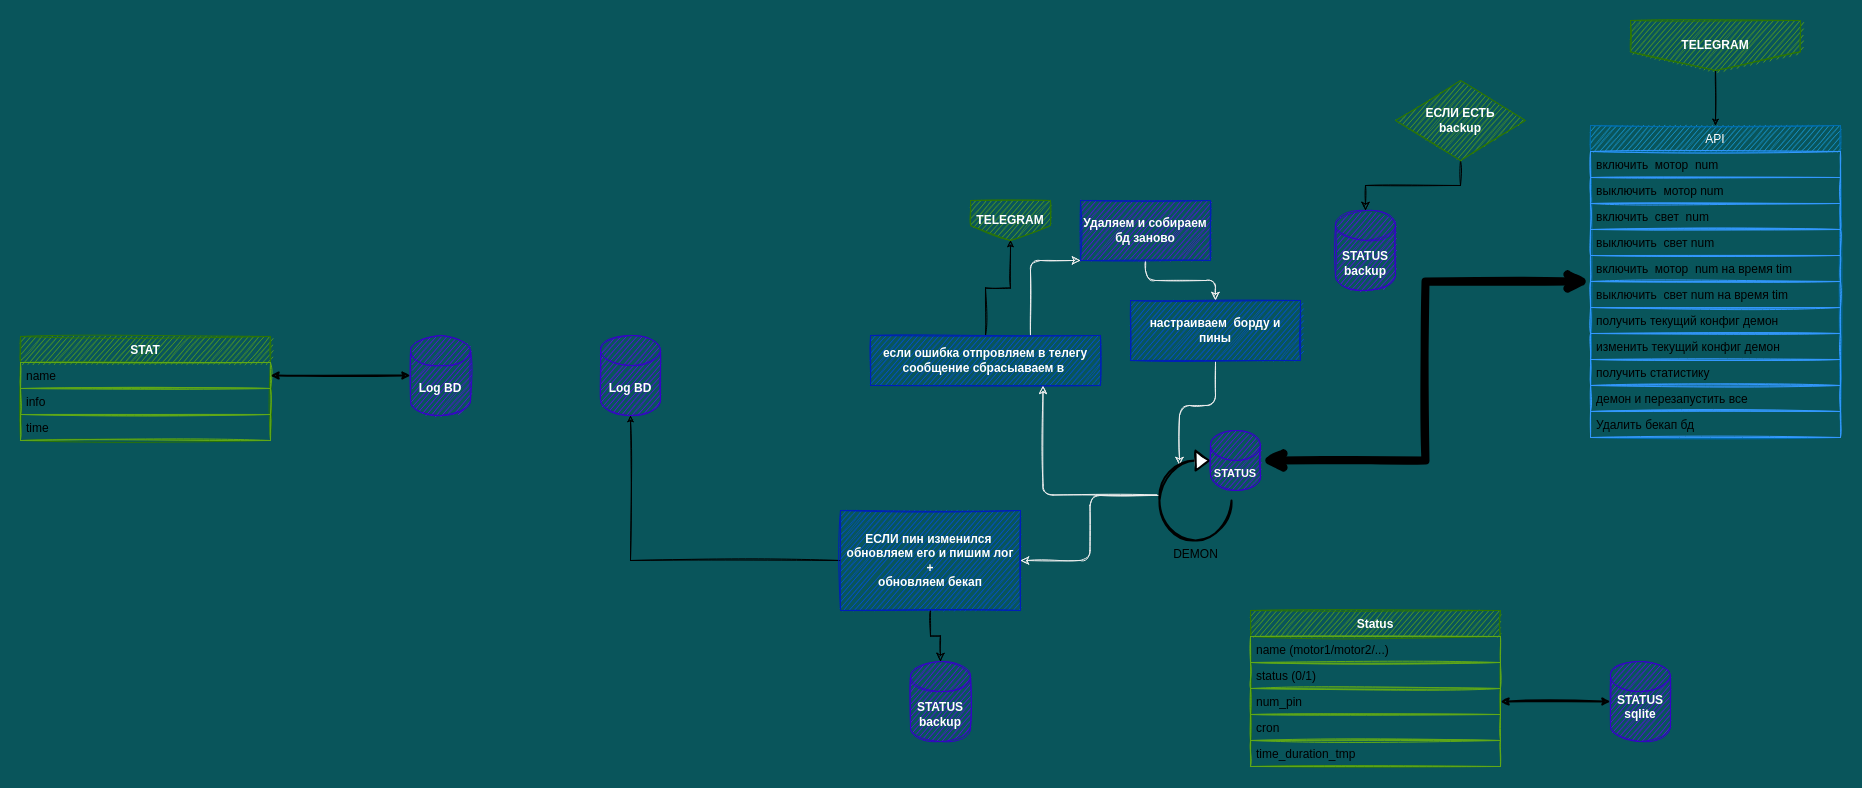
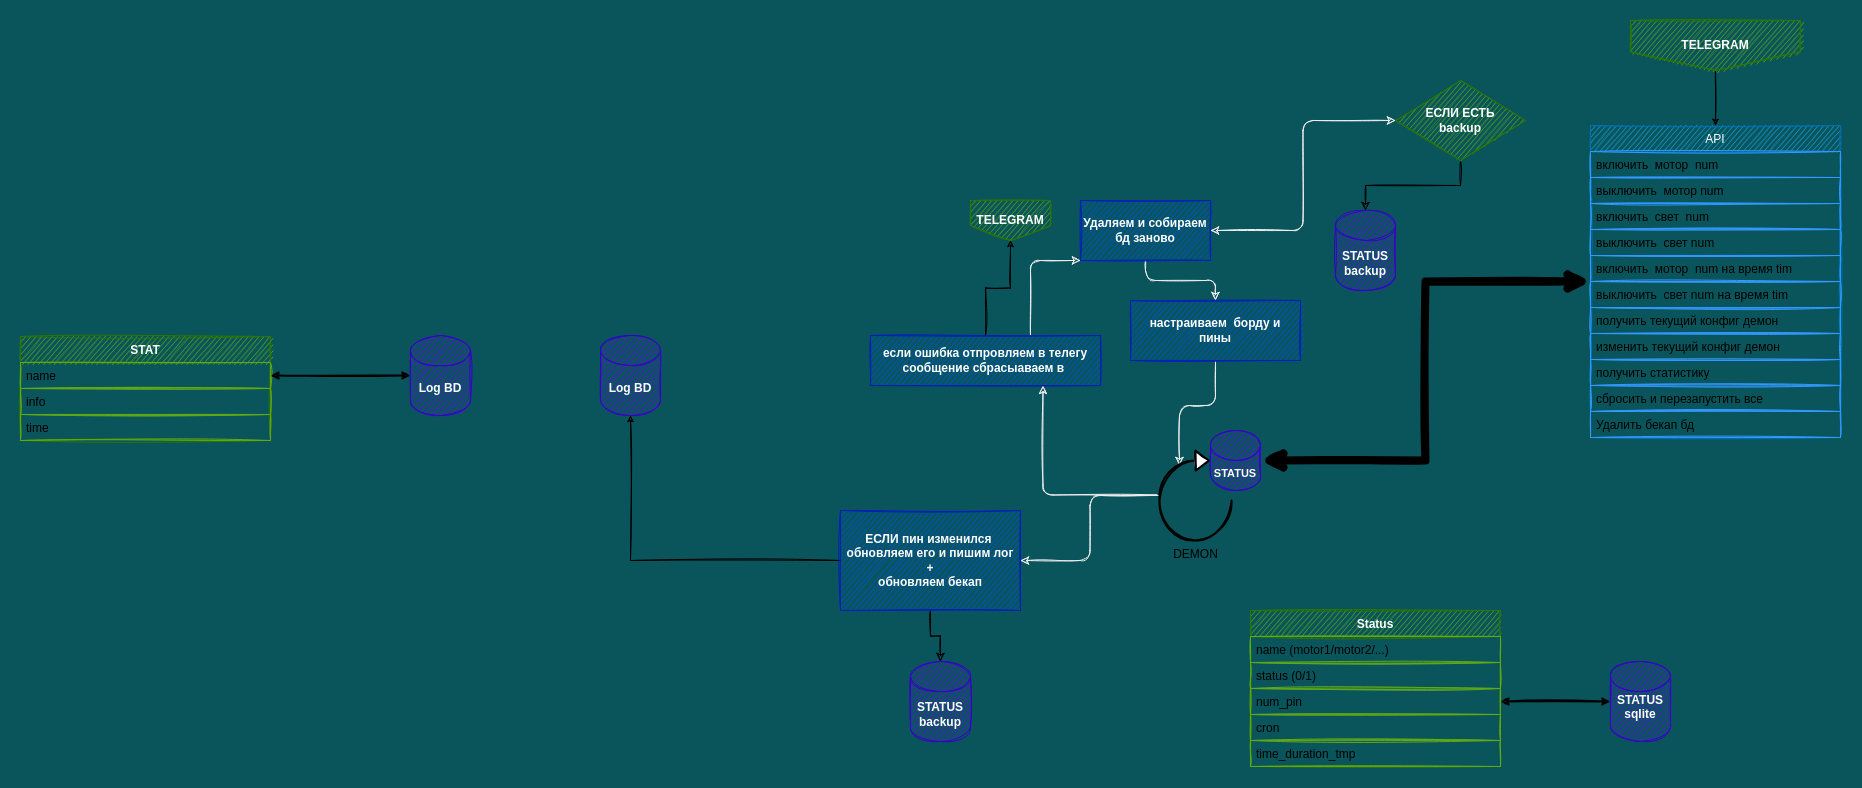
  <mxCell id="0" />
  <mxCell id="1" parent="0" />
  <mxCell id="2" style="edgeStyle=orthogonalEdgeStyle;rounded=0;orthogonalLoop=1;jettySize=auto;html=1;entryX=1;entryY=0.5;entryDx=0;entryDy=0;endArrow=classic;endFill=1;startArrow=classic;startFill=1;strokeWidth=8;sketch=1;entryPerimeter=0;" parent="1" source="3" target="46" edge="1"><mxGeometry relative="1" as="geometry"><mxPoint x="1350" y="230" as="targetPoint" /></mxGeometry></mxCell>
  <mxCell id="3" value="API" style="swimlane;fontStyle=0;childLayout=stackLayout;horizontal=1;startSize=26;fillColor=#1ba1e2;horizontalStack=0;resizeParent=1;resizeParentMax=0;resizeLast=0;collapsible=1;marginBottom=0;rounded=0;sketch=1;fontColor=#ffffff;strokeColor=#006EAF;" parent="1" vertex="1"><mxGeometry x="1590" y="125" width="250" height="312" as="geometry" /></mxCell>
  <mxCell id="4" value="включить  мотор  num" style="text;align=left;verticalAlign=top;spacingLeft=4;spacingRight=4;overflow=hidden;rotatable=0;points=[[0,0.5],[1,0.5]];portConstraint=eastwest;sketch=1;strokeColor=#3399FF;" parent="3" vertex="1"><mxGeometry y="26" width="250" height="26" as="geometry" /></mxCell>
  <mxCell id="5" value="выключить  мотор num " style="text;align=left;verticalAlign=top;spacingLeft=4;spacingRight=4;overflow=hidden;rotatable=0;points=[[0,0.5],[1,0.5]];portConstraint=eastwest;sketch=1;strokeColor=#3399FF;" parent="3" vertex="1"><mxGeometry y="52" width="250" height="26" as="geometry" /></mxCell>
  <mxCell id="6" value="включить  свет  num" style="text;align=left;verticalAlign=top;spacingLeft=4;spacingRight=4;overflow=hidden;rotatable=0;points=[[0,0.5],[1,0.5]];portConstraint=eastwest;sketch=1;strokeColor=#3399FF;" parent="3" vertex="1"><mxGeometry y="78" width="250" height="26" as="geometry" /></mxCell>
  <mxCell id="7" value="выключить  свет num " style="text;align=left;verticalAlign=top;spacingLeft=4;spacingRight=4;overflow=hidden;rotatable=0;points=[[0,0.5],[1,0.5]];portConstraint=eastwest;sketch=1;strokeColor=#3399FF;" parent="3" vertex="1"><mxGeometry y="104" width="250" height="26" as="geometry" /></mxCell>
  <mxCell id="8" value="включить  мотор  num на время tim" style="text;align=left;verticalAlign=top;spacingLeft=4;spacingRight=4;overflow=hidden;rotatable=0;points=[[0,0.5],[1,0.5]];portConstraint=eastwest;sketch=1;strokeColor=#3399FF;" parent="3" vertex="1"><mxGeometry y="130" width="250" height="26" as="geometry" /></mxCell>
  <mxCell id="9" value="выключить  свет num на время tim" style="text;fillColor=none;align=left;verticalAlign=top;spacingLeft=4;spacingRight=4;overflow=hidden;rotatable=0;points=[[0,0.5],[1,0.5]];portConstraint=eastwest;sketch=1;strokeColor=#3399FF;" parent="3" vertex="1"><mxGeometry y="156" width="250" height="26" as="geometry" /></mxCell>
  <mxCell id="10" value="получить текущий конфиг демон" style="text;fillColor=none;align=left;verticalAlign=top;spacingLeft=4;spacingRight=4;overflow=hidden;rotatable=0;points=[[0,0.5],[1,0.5]];portConstraint=eastwest;sketch=1;strokeColor=#3399FF;" parent="3" vertex="1"><mxGeometry y="182" width="250" height="26" as="geometry" /></mxCell>
  <mxCell id="11" value="изменить текущий конфиг демон" style="text;fillColor=none;align=left;verticalAlign=top;spacingLeft=4;spacingRight=4;overflow=hidden;rotatable=0;points=[[0,0.5],[1,0.5]];portConstraint=eastwest;sketch=1;strokeColor=#3399FF;" parent="3" vertex="1"><mxGeometry y="208" width="250" height="26" as="geometry" /></mxCell>
  <mxCell id="12" value="получить статистику" style="text;fillColor=none;align=left;verticalAlign=top;spacingLeft=4;spacingRight=4;overflow=hidden;rotatable=0;points=[[0,0.5],[1,0.5]];portConstraint=eastwest;sketch=1;strokeColor=#3399FF;" parent="3" vertex="1"><mxGeometry y="234" width="250" height="26" as="geometry" /></mxCell>
- <mxCell id="13" value="демон и перезапустить все" style="text;fillColor=none;align=left;verticalAlign=top;spacingLeft=4;spacingRight=4;overflow=hidden;rotatable=0;points=[[0,0.5],[1,0.5]];portConstraint=eastwest;sketch=1;strokeColor=#3399FF;" parent="3" vertex="1"><mxGeometry y="260" width="250" height="26" as="geometry" /></mxCell>
+ <mxCell id="13" value="сбросить и перезапустить все" style="text;fillColor=none;align=left;verticalAlign=top;spacingLeft=4;spacingRight=4;overflow=hidden;rotatable=0;points=[[0,0.5],[1,0.5]];portConstraint=eastwest;sketch=1;strokeColor=#3399FF;" parent="3" vertex="1"><mxGeometry y="260" width="250" height="26" as="geometry" /></mxCell>
  <mxCell id="14" value="Удалить бекап бд" style="text;fillColor=none;align=left;verticalAlign=top;spacingLeft=4;spacingRight=4;overflow=hidden;rotatable=0;points=[[0,0.5],[1,0.5]];portConstraint=eastwest;sketch=1;strokeColor=#3399FF;" parent="3" vertex="1"><mxGeometry y="286" width="250" height="26" as="geometry" /></mxCell>
  <mxCell id="15" style="edgeStyle=orthogonalEdgeStyle;curved=0;rounded=1;sketch=1;orthogonalLoop=1;jettySize=auto;html=1;exitX=0.5;exitY=1;exitDx=0;exitDy=0;fontColor=#FFFFFF;strokeColor=#EEEEEE;" parent="1" source="16" target="19" edge="1"><mxGeometry relative="1" as="geometry" /></mxCell>
- <mxCell id="16" value="&lt;b&gt;Удаляем и собираем бд заново&lt;/b&gt;" style="rounded=0;whiteSpace=wrap;html=1;sketch=1;fillColor=#6a00ff;strokeColor=#001DBC;fontColor=#ffffff;" parent="1" vertex="1"><mxGeometry x="1080" y="200" width="130" height="60" as="geometry" /></mxCell>
+ <mxCell id="16" value="&lt;b&gt;Удаляем и собираем бд заново&lt;/b&gt;" style="rounded=0;whiteSpace=wrap;html=1;sketch=1;fillColor=#0050ef;strokeColor=#001DBC;fontColor=#ffffff;" parent="1" vertex="1"><mxGeometry x="1080" y="200" width="130" height="60" as="geometry" /></mxCell>
+ <mxCell id="17" style="edgeStyle=orthogonalEdgeStyle;curved=0;rounded=1;sketch=1;orthogonalLoop=1;jettySize=auto;html=1;entryX=1;entryY=0.5;entryDx=0;entryDy=0;fontColor=#f0f0f0;strokeColor=#EEEEEE;startArrow=classic;startFill=1;exitX=0;exitY=0.5;exitDx=0;exitDy=0;" parent="1" source="53" target="16" edge="1"><mxGeometry relative="1" as="geometry"><mxPoint x="1390" y="120" as="sourcePoint" /></mxGeometry></mxCell>
  <mxCell id="18" style="edgeStyle=orthogonalEdgeStyle;curved=0;rounded=1;sketch=1;orthogonalLoop=1;jettySize=auto;html=1;exitX=0.5;exitY=1;exitDx=0;exitDy=0;entryX=0.278;entryY=0.167;entryDx=0;entryDy=0;entryPerimeter=0;fontColor=#f0f0f0;strokeColor=#EEEEEE;" parent="1" source="19" target="45" edge="1"><mxGeometry relative="1" as="geometry" /></mxCell>
  <mxCell id="19" value="&lt;b&gt;настраиваем&amp;nbsp; борду и &lt;br&gt;пины&lt;/b&gt;" style="rounded=0;whiteSpace=wrap;html=1;sketch=1;fillColor=#0050ef;strokeColor=#001DBC;fontColor=#ffffff;" parent="1" vertex="1"><mxGeometry x="1130" y="300" width="170" height="60" as="geometry" /></mxCell>
  <mxCell id="20" style="edgeStyle=orthogonalEdgeStyle;curved=0;rounded=1;sketch=1;orthogonalLoop=1;jettySize=auto;html=1;entryX=1;entryY=0.5;entryDx=0;entryDy=0;fontColor=#f0f0f0;strokeColor=#EEEEEE;" parent="1" source="45" target="24" edge="1"><mxGeometry relative="1" as="geometry" /></mxCell>
  <mxCell id="21" style="edgeStyle=orthogonalEdgeStyle;curved=0;rounded=1;sketch=1;orthogonalLoop=1;jettySize=auto;html=1;entryX=0.75;entryY=1;entryDx=0;entryDy=0;fontColor=#f0f0f0;strokeColor=#EEEEEE;exitX=-0.039;exitY=0.494;exitDx=0;exitDy=0;exitPerimeter=0;" parent="1" source="45" target="28" edge="1"><mxGeometry relative="1" as="geometry" /></mxCell>
  <mxCell id="22" style="edgeStyle=orthogonalEdgeStyle;rounded=0;sketch=1;orthogonalLoop=1;jettySize=auto;html=1;entryX=0.5;entryY=1;entryDx=0;entryDy=0;entryPerimeter=0;startArrow=none;startFill=0;endArrow=classic;endFill=1;startSize=4;endSize=4;strokeWidth=1;" parent="1" source="24" target="25" edge="1"><mxGeometry relative="1" as="geometry" /></mxCell>
  <mxCell id="23" style="edgeStyle=orthogonalEdgeStyle;rounded=0;orthogonalLoop=1;jettySize=auto;html=1;exitX=0.5;exitY=1;exitDx=0;exitDy=0;entryX=0.5;entryY=0;entryDx=0;entryDy=0;entryPerimeter=0;sketch=1;" parent="1" source="24" target="49" edge="1"><mxGeometry relative="1" as="geometry" /></mxCell>
  <mxCell id="24" value="&lt;b&gt;ЕСЛИ пин изменился&amp;nbsp; обновляем его и пишим лог&lt;br&gt;+&lt;br&gt;обновляем бекап&lt;br&gt;&lt;/b&gt;" style="rounded=0;whiteSpace=wrap;html=1;sketch=1;fillColor=#0050ef;strokeColor=#001DBC;fontColor=#ffffff;" parent="1" vertex="1"><mxGeometry x="840" y="510" width="180" height="100" as="geometry" /></mxCell>
  <mxCell id="25" value="&lt;b&gt;Log BD&lt;br&gt;&lt;/b&gt;" style="shape=cylinder3;whiteSpace=wrap;html=1;boundedLbl=1;backgroundOutline=1;size=15;rounded=0;sketch=1;fontColor=#ffffff;strokeColor=#3700CC;fillColor=#6a00ff;" parent="1" vertex="1"><mxGeometry x="600" y="335" width="60" height="80" as="geometry" /></mxCell>
  <mxCell id="26" style="edgeStyle=orthogonalEdgeStyle;curved=0;rounded=1;sketch=1;orthogonalLoop=1;jettySize=auto;html=1;entryX=0;entryY=1;entryDx=0;entryDy=0;fontColor=#f0f0f0;strokeColor=#EEEEEE;" parent="1" source="28" target="16" edge="1"><mxGeometry relative="1" as="geometry"><Array as="points"><mxPoint x="1030" y="260" /></Array></mxGeometry></mxCell>
  <mxCell id="27" style="edgeStyle=orthogonalEdgeStyle;rounded=0;sketch=1;orthogonalLoop=1;jettySize=auto;html=1;exitX=0.5;exitY=0;exitDx=0;exitDy=0;entryX=0.5;entryY=1;entryDx=0;entryDy=0;startArrow=none;startFill=0;endArrow=classic;endFill=1;startSize=4;endSize=4;strokeWidth=1;" parent="1" source="28" target="47" edge="1"><mxGeometry relative="1" as="geometry" /></mxCell>
  <mxCell id="28" value="&lt;b&gt;если ошибка отпровляем в телегу сообщение сбрасыаваем в&amp;nbsp;&lt;/b&gt;" style="rounded=0;whiteSpace=wrap;html=1;sketch=1;fillColor=#0050ef;strokeColor=#001DBC;fontColor=#ffffff;" parent="1" vertex="1"><mxGeometry x="870" y="335" width="230" height="50" as="geometry" /></mxCell>
  <mxCell id="29" style="edgeStyle=orthogonalEdgeStyle;rounded=0;sketch=1;orthogonalLoop=1;jettySize=auto;html=1;exitX=0.5;exitY=1;exitDx=0;exitDy=0;entryX=0.5;entryY=0;entryDx=0;entryDy=0;startArrow=none;startFill=0;endArrow=classic;endFill=1;startSize=4;endSize=4;strokeWidth=1;" parent="1" source="30" target="3" edge="1"><mxGeometry relative="1" as="geometry" /></mxCell>
  <mxCell id="30" value="&lt;b&gt;TELEGRAM&lt;/b&gt;" style="shape=offPageConnector;whiteSpace=wrap;html=1;sketch=1;fillColor=#60a917;strokeColor=#2D7600;fontColor=#ffffff;" parent="1" vertex="1"><mxGeometry x="1630" y="20" width="170" height="50" as="geometry" /></mxCell>
  <mxCell id="31" value="Status" style="swimlane;fontStyle=1;childLayout=stackLayout;horizontal=1;startSize=26;fillColor=#60a917;horizontalStack=0;resizeParent=1;resizeParentMax=0;resizeLast=0;collapsible=1;marginBottom=0;rounded=0;sketch=1;fontColor=#ffffff;strokeColor=#2D7600;" parent="1" vertex="1"><mxGeometry x="1250" y="610" width="250" height="156" as="geometry" /></mxCell>
  <mxCell id="32" value="name (motor1/motor2/...)" style="text;align=left;verticalAlign=top;spacingLeft=4;spacingRight=4;overflow=hidden;rotatable=0;points=[[0,0.5],[1,0.5]];portConstraint=eastwest;sketch=1;strokeColor=#60A917;" parent="31" vertex="1"><mxGeometry y="26" width="250" height="26" as="geometry" /></mxCell>
  <mxCell id="33" value="status (0/1)" style="text;align=left;verticalAlign=top;spacingLeft=4;spacingRight=4;overflow=hidden;rotatable=0;points=[[0,0.5],[1,0.5]];portConstraint=eastwest;sketch=1;strokeColor=#60A917;" parent="31" vertex="1"><mxGeometry y="52" width="250" height="26" as="geometry" /></mxCell>
  <mxCell id="34" value="num_pin" style="text;align=left;verticalAlign=top;spacingLeft=4;spacingRight=4;overflow=hidden;rotatable=0;points=[[0,0.5],[1,0.5]];portConstraint=eastwest;sketch=1;strokeColor=#60A917;" parent="31" vertex="1"><mxGeometry y="78" width="250" height="26" as="geometry" /></mxCell>
  <mxCell id="35" value="cron" style="text;align=left;verticalAlign=top;spacingLeft=4;spacingRight=4;overflow=hidden;rotatable=0;points=[[0,0.5],[1,0.5]];portConstraint=eastwest;sketch=1;strokeColor=#60A917;" parent="31" vertex="1"><mxGeometry y="104" width="250" height="26" as="geometry" /></mxCell>
  <mxCell id="36" value="time_duration_tmp" style="text;align=left;verticalAlign=top;spacingLeft=4;spacingRight=4;overflow=hidden;rotatable=0;points=[[0,0.5],[1,0.5]];portConstraint=eastwest;sketch=1;strokeColor=#60A917;" parent="31" vertex="1"><mxGeometry y="130" width="250" height="26" as="geometry" /></mxCell>
  <mxCell id="37" value="STAT" style="swimlane;fontStyle=1;childLayout=stackLayout;horizontal=1;startSize=26;fillColor=#60a917;horizontalStack=0;resizeParent=1;resizeParentMax=0;resizeLast=0;collapsible=1;marginBottom=0;rounded=0;sketch=1;fontColor=#ffffff;strokeColor=#2D7600;" parent="1" vertex="1"><mxGeometry x="20" y="336" width="250" height="104" as="geometry" /></mxCell>
  <mxCell id="38" value="name" style="text;align=left;verticalAlign=top;spacingLeft=4;spacingRight=4;overflow=hidden;rotatable=0;points=[[0,0.5],[1,0.5]];portConstraint=eastwest;sketch=1;strokeColor=#60A917;" parent="37" vertex="1"><mxGeometry y="26" width="250" height="26" as="geometry" /></mxCell>
  <mxCell id="39" value="info" style="text;align=left;verticalAlign=top;spacingLeft=4;spacingRight=4;overflow=hidden;rotatable=0;points=[[0,0.5],[1,0.5]];portConstraint=eastwest;sketch=1;strokeColor=#60A917;" vertex="1" parent="37"><mxGeometry y="52" width="250" height="26" as="geometry" /></mxCell>
  <mxCell id="40" value="time" style="text;align=left;verticalAlign=top;spacingLeft=4;spacingRight=4;overflow=hidden;rotatable=0;points=[[0,0.5],[1,0.5]];portConstraint=eastwest;sketch=1;strokeColor=#60A917;" parent="37" vertex="1"><mxGeometry y="78" width="250" height="26" as="geometry" /></mxCell>
  <mxCell id="41" value="&lt;b&gt;Log BD&lt;br&gt;&lt;/b&gt;" style="shape=cylinder3;whiteSpace=wrap;html=1;boundedLbl=1;backgroundOutline=1;size=15;rounded=0;sketch=1;fontColor=#ffffff;strokeColor=#3700CC;fillColor=#6a00ff;" parent="1" vertex="1"><mxGeometry x="410" y="335" width="60" height="80" as="geometry" /></mxCell>
  <mxCell id="42" style="edgeStyle=orthogonalEdgeStyle;rounded=0;orthogonalLoop=1;jettySize=auto;html=1;exitX=1;exitY=0.5;exitDx=0;exitDy=0;entryX=0;entryY=0.5;entryDx=0;entryDy=0;entryPerimeter=0;startArrow=classic;startFill=1;endArrow=classic;endFill=1;strokeWidth=2;endSize=4;startSize=4;sketch=1;" parent="1" source="38" target="41" edge="1"><mxGeometry relative="1" as="geometry" /></mxCell>
  <mxCell id="43" style="edgeStyle=orthogonalEdgeStyle;rounded=0;orthogonalLoop=1;jettySize=auto;html=1;exitX=1;exitY=0.5;exitDx=0;exitDy=0;entryX=0;entryY=0.5;entryDx=0;entryDy=0;entryPerimeter=0;startArrow=classic;startFill=1;endArrow=classic;endFill=1;strokeWidth=2;startSize=4;endSize=4;sketch=1;" parent="1" source="34" target="50" edge="1"><mxGeometry relative="1" as="geometry" /></mxCell>
  <mxCell id="44" value="" style="group;sketch=1;" parent="1" vertex="1" connectable="0"><mxGeometry x="1159" y="430" width="101" height="110" as="geometry" /></mxCell>
  <mxCell id="45" value="DEMON" style="html=1;verticalLabelPosition=bottom;align=center;labelBackgroundColor=none;verticalAlign=top;strokeWidth=2;shadow=0;dashed=0;shape=mxgraph.ios7.icons.reload;rounded=0;sketch=1;" parent="44" vertex="1"><mxGeometry y="20" width="72" height="90" as="geometry" /></mxCell>
  <mxCell id="46" value="&lt;b style=&quot;font-size: 11px&quot;&gt;STATUS&lt;br&gt;&lt;/b&gt;" style="shape=cylinder3;whiteSpace=wrap;html=1;boundedLbl=1;backgroundOutline=1;size=15;rounded=0;sketch=1;fontColor=#ffffff;strokeColor=#3700CC;fillColor=#6a00ff;" parent="44" vertex="1"><mxGeometry x="51" width="50" height="60" as="geometry" /></mxCell>
  <mxCell id="47" value="&lt;b&gt;TELEGRAM&lt;/b&gt;" style="shape=offPageConnector;whiteSpace=wrap;html=1;sketch=1;fillColor=#60a917;strokeColor=#2D7600;fontColor=#ffffff;" parent="1" vertex="1"><mxGeometry x="970" y="200" width="80" height="40" as="geometry" /></mxCell>
  <mxCell id="48" value="" style="group;sketch=1;" parent="1" vertex="1" connectable="0"><mxGeometry x="910" y="560" width="60" height="181" as="geometry" /></mxCell>
  <mxCell id="49" value="&lt;b&gt;STATUS&lt;/b&gt;&lt;br&gt;&lt;b&gt;backup&lt;/b&gt;&lt;br&gt;" style="shape=cylinder3;whiteSpace=wrap;html=1;boundedLbl=1;backgroundOutline=1;size=15;rounded=0;sketch=1;fontColor=#ffffff;strokeColor=#3700CC;fillColor=#6a00ff;" parent="48" vertex="1"><mxGeometry y="101" width="60" height="80" as="geometry" /></mxCell>
  <mxCell id="50" value="&lt;b&gt;STATUS&lt;br&gt;sqlite&lt;br&gt;&lt;br&gt;&lt;/b&gt;" style="shape=cylinder3;whiteSpace=wrap;html=1;boundedLbl=1;backgroundOutline=1;size=15;rounded=0;sketch=1;fontColor=#ffffff;strokeColor=#3700CC;fillColor=#6a00ff;" parent="1" vertex="1"><mxGeometry x="1610" y="661" width="60" height="80" as="geometry" /></mxCell>
  <mxCell id="51" value="&lt;b&gt;STATUS&lt;/b&gt;&lt;br&gt;&lt;b&gt;backup&lt;/b&gt;&lt;br&gt;" style="shape=cylinder3;whiteSpace=wrap;html=1;boundedLbl=1;backgroundOutline=1;size=15;rounded=0;sketch=1;fontColor=#ffffff;strokeColor=#3700CC;fillColor=#6a00ff;" parent="1" vertex="1"><mxGeometry x="1335" y="210" width="60" height="80" as="geometry" /></mxCell>
  <mxCell id="52" style="edgeStyle=orthogonalEdgeStyle;rounded=0;sketch=1;orthogonalLoop=1;jettySize=auto;html=1;exitX=0.5;exitY=1;exitDx=0;exitDy=0;entryX=0.5;entryY=0;entryDx=0;entryDy=0;entryPerimeter=0;" parent="1" source="53" target="51" edge="1"><mxGeometry relative="1" as="geometry" /></mxCell>
  <mxCell id="53" value="&lt;b&gt;ЕСЛИ ЕСТЬ&lt;br&gt;backup&lt;/b&gt;" style="rhombus;whiteSpace=wrap;html=1;sketch=1;fillColor=#60a917;strokeColor=#2D7600;fontColor=#ffffff;" parent="1" vertex="1"><mxGeometry x="1395" y="80" width="130" height="80" as="geometry" /></mxCell>
